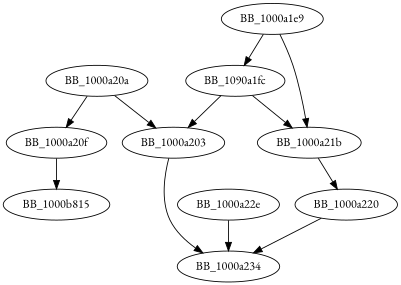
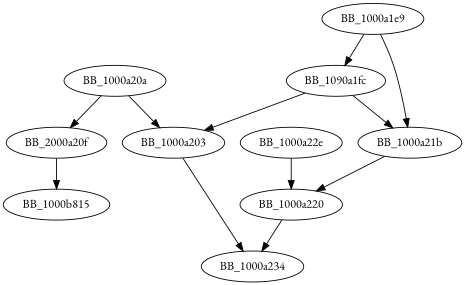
  digraph {
    fontname="EB Garamond"
    node [fontname="EB Garamond"]
    edge [fontname="EB Garamond"]
    n1 [label=BB_1090a1fc]
    BB_1000a1e9
    BB_1000a21b
    BB_1000a203
    BB_1000a220
    BB_1000a234
    BB_1000a20a
-   BB_1000a20f
+   BB_1000a20f [label=BB_2000a20f]
    n9 [label=BB_1000b815]
    BB_1000a22e
    n1 -> BB_1000a21b
    n1 -> BB_1000a203
    BB_1000a1e9 -> n1
    BB_1000a1e9 -> BB_1000a21b
    BB_1000a21b -> BB_1000a220
    BB_1000a203 -> BB_1000a234
    BB_1000a220 -> BB_1000a234
    BB_1000a20a -> BB_1000a203
    BB_1000a20a -> BB_1000a20f
    BB_1000a20f -> n9
-   BB_1000a22e -> BB_1000a234
+   BB_1000a22e -> BB_1000a220
  }
